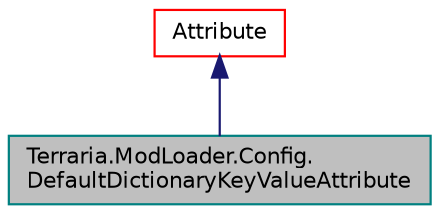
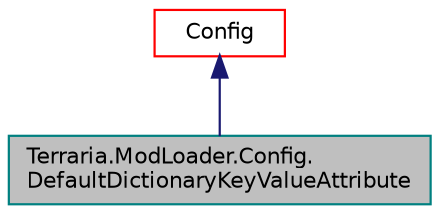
  digraph {
    node [fontname=Helvetica fontsize=10 shape=record style=filled]
    n1 [color=teal fillcolor=grey75 fontcolor=black height=0.2 label="Terraria.ModLoader.Config.\lDefaultDictionaryKeyValueAttribute" width=0.4]
-   n2 [color=red fillcolor=white height=0.2 label=Attribute width=0.4]
+   n2 [color=red fillcolor=white height=0.2 label=Config width=0.4]
    n2 -> n1 [color=midnightblue dir=back fontname=Helvetica fontsize=10 labelfontname=Helvetica labelfontsize=10 style=solid]
  }
